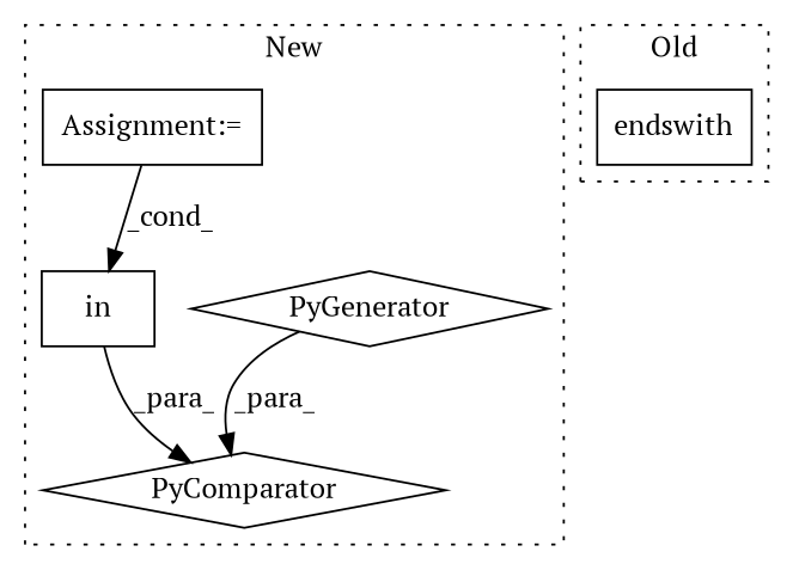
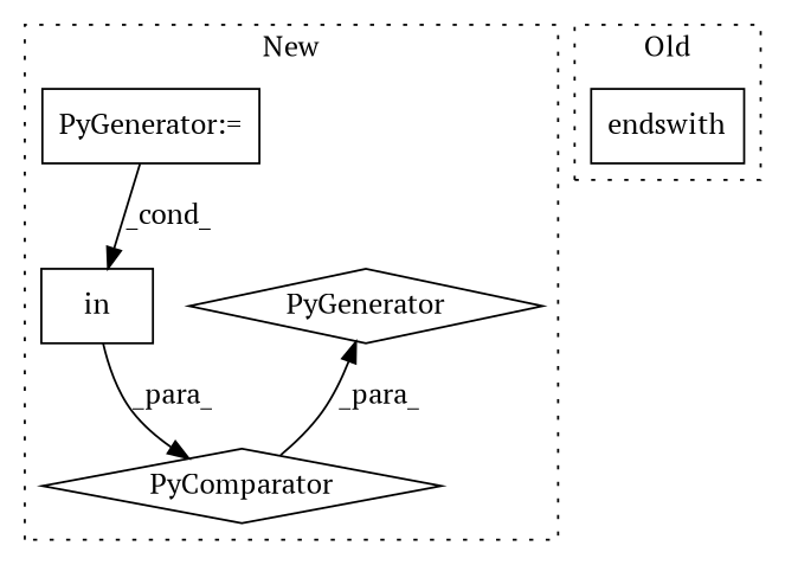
  digraph {
    fontname="PT Serif"
    node [fontname="PT Serif" l=28 s=995 shape=box]
    edge [fontname="PT Serif"]
    n1 [a=107 l=122 label=PyGenerator s=907 shape=diamond]
-   n2 [a=7 label="Assignment:="]
+   n2 [a=7 label="PyGenerator:="]
    n3 [a=113 label=PyComparator shape=diamond]
    n4 [a=105 l=13 label=in s=914]
    n5 [a=32 l="9,1" label=endswith s="1444,1459"]
    subgraph cluster_1 {
      label=New
      style=dotted
      n1
      n2
      n3
      n4
    }
    subgraph cluster_2 {
      label=Old
      style=dotted
      n5
    }
    n2 -> n4 [label=_cond_]
-   n1 -> n3 [label=_para_]
+   n3 -> n1 [label=_para_]
    n4 -> n3 [label=_para_]
  }
